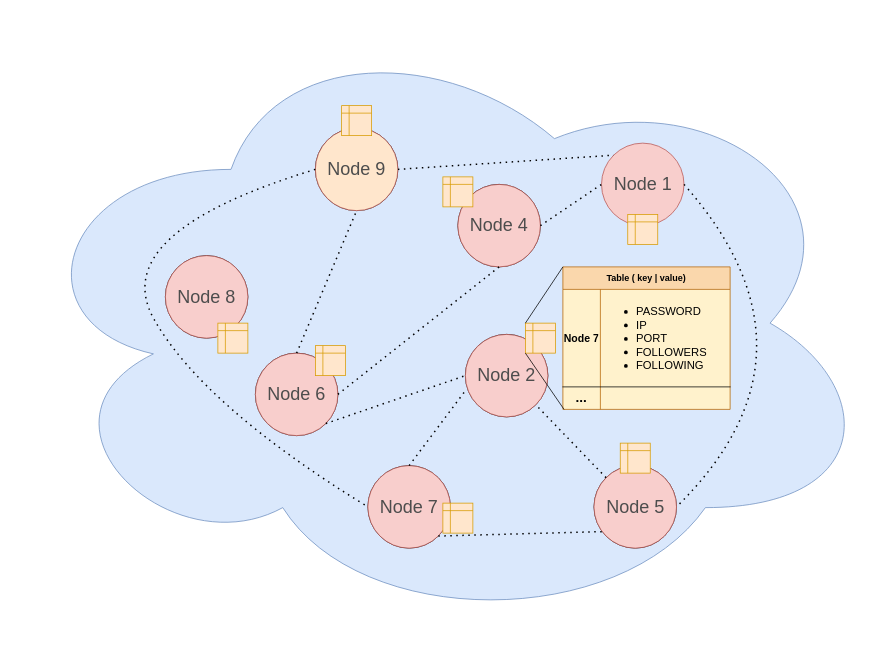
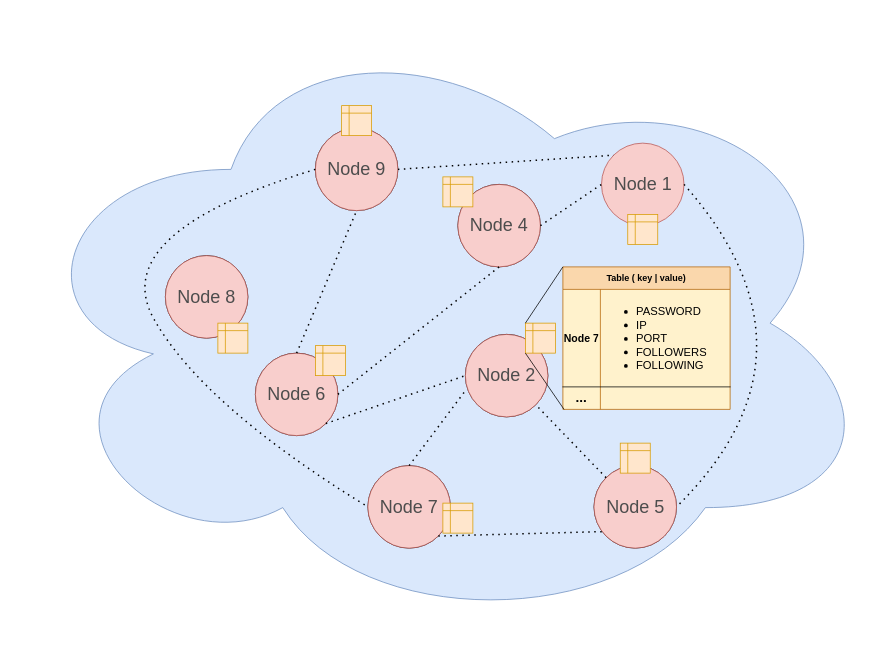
  <mxCell id="0" />
  <mxCell id="1" parent="0" />
  <mxCell id="2" value="" style="group" vertex="1" connectable="0" parent="1"><mxGeometry x="670" y="340" width="353" height="220" as="geometry" /></mxCell>
  <mxCell id="3" value="" style="ellipse;whiteSpace=wrap;html=1;aspect=fixed;" vertex="1" parent="2"><mxGeometry y="90" width="110" height="110" as="geometry" /></mxCell>
  <mxCell id="4" value="&lt;font style=&quot;font-size: 24px&quot; color=&quot;#4d4d4d&quot;&gt;Node 2&lt;/font&gt;" style="ellipse;whiteSpace=wrap;html=1;aspect=fixed;fillColor=#fad7ac;strokeColor=#b46504;" vertex="1" parent="2"><mxGeometry y="90" width="110" height="110" as="geometry" /></mxCell>
  <mxCell id="5" value="Table ( key | value)" style="shape=table;html=1;whiteSpace=wrap;startSize=30;container=1;collapsible=0;childLayout=tableLayout;fixedRows=1;rowLines=0;fontStyle=1;align=center;fillColor=#fad7ac;strokeColor=#b46504;" vertex="1" parent="2"><mxGeometry x="130" width="223" height="190" as="geometry" /></mxCell>
  <mxCell id="6" value="" style="shape=partialRectangle;html=1;whiteSpace=wrap;collapsible=0;dropTarget=0;pointerEvents=0;fillColor=none;top=0;left=0;bottom=1;right=0;points=[[0,0.5],[1,0.5]];portConstraint=eastwest;" vertex="1" parent="5"><mxGeometry y="30" width="223" height="130" as="geometry" /></mxCell>
  <mxCell id="7" value="&lt;b&gt;&lt;font style=&quot;font-size: 14px&quot;&gt;Node 7&lt;/font&gt;&lt;/b&gt;" style="shape=partialRectangle;html=1;whiteSpace=wrap;connectable=0;fillColor=none;top=0;left=0;bottom=0;right=0;overflow=hidden;" vertex="1" parent="6"><mxGeometry width="50" height="130" as="geometry" /></mxCell>
  <mxCell id="8" value="&lt;ul style=&quot;font-size: 15px&quot;&gt;&lt;li&gt;PASSWORD&lt;/li&gt;&lt;li&gt;IP&lt;/li&gt;&lt;li&gt;PORT&lt;/li&gt;&lt;li&gt;FOLLOWERS&lt;/li&gt;&lt;li&gt;FOLLOWING&lt;/li&gt;&lt;/ul&gt;" style="shape=partialRectangle;html=1;whiteSpace=wrap;connectable=0;fillColor=none;top=0;left=0;bottom=0;right=0;align=left;spacingLeft=6;overflow=hidden;" vertex="1" parent="6"><mxGeometry x="50" width="173" height="130" as="geometry" /></mxCell>
  <mxCell id="9" value="" style="shape=partialRectangle;html=1;whiteSpace=wrap;collapsible=0;dropTarget=0;pointerEvents=0;fillColor=none;top=0;left=0;bottom=0;right=0;points=[[0,0.5],[1,0.5]];portConstraint=eastwest;" vertex="1" parent="5"><mxGeometry y="160" width="223" height="30" as="geometry" /></mxCell>
  <mxCell id="10" value="&lt;font style=&quot;font-size: 18px&quot;&gt;&lt;b&gt;...&lt;/b&gt;&lt;/font&gt;" style="shape=partialRectangle;html=1;whiteSpace=wrap;connectable=0;fillColor=none;top=0;left=0;bottom=0;right=0;overflow=hidden;" vertex="1" parent="9"><mxGeometry width="50" height="30" as="geometry" /></mxCell>
  <mxCell id="11" value="" style="shape=partialRectangle;html=1;whiteSpace=wrap;connectable=0;fillColor=none;top=0;left=0;bottom=0;right=0;align=left;spacingLeft=6;overflow=hidden;" vertex="1" parent="9"><mxGeometry x="50" width="173" height="30" as="geometry" /></mxCell>
  <mxCell id="12" value="" style="shape=internalStorage;whiteSpace=wrap;html=1;backgroundOutline=1;dx=10;dy=10;" vertex="1" parent="2"><mxGeometry y="180" width="40" height="40" as="geometry" /></mxCell>
  <mxCell id="13" value="" style="endArrow=none;html=1;entryX=0;entryY=0;entryDx=0;entryDy=0;exitX=0;exitY=0;exitDx=0;exitDy=0;" edge="1" parent="2" source="12" target="5"><mxGeometry width="50" height="50" relative="1" as="geometry"><mxPoint x="40" y="180" as="sourcePoint" /><mxPoint x="-30" y="220" as="targetPoint" /></mxGeometry></mxCell>
  <mxCell id="14" value="" style="endArrow=none;html=1;exitX=0;exitY=1;exitDx=0;exitDy=0;entryX=0.007;entryY=1;entryDx=0;entryDy=0;entryPerimeter=0;" edge="1" parent="2" source="12" target="9"><mxGeometry width="50" height="50" relative="1" as="geometry"><mxPoint x="390" y="360" as="sourcePoint" /><mxPoint x="599" y="300" as="targetPoint" /></mxGeometry></mxCell>
  <mxCell id="15" value="" style="group" vertex="1" connectable="0" parent="1"><mxGeometry x="443.5" y="390" width="130" height="120" as="geometry" /></mxCell>
  <mxCell id="16" value="" style="ellipse;whiteSpace=wrap;html=1;aspect=fixed;" vertex="1" parent="15"><mxGeometry x="20" y="10" width="110" height="110" as="geometry" /></mxCell>
  <mxCell id="17" value="&lt;font style=&quot;font-size: 24px&quot; color=&quot;#4d4d4d&quot;&gt;Node 4&lt;/font&gt;" style="ellipse;whiteSpace=wrap;html=1;aspect=fixed;fillColor=#fad7ac;strokeColor=#b46504;" vertex="1" parent="15"><mxGeometry x="20" y="10" width="110" height="110" as="geometry" /></mxCell>
  <mxCell id="18" value="" style="shape=internalStorage;whiteSpace=wrap;html=1;backgroundOutline=1;dx=10;dy=10;" vertex="1" parent="15"><mxGeometry width="40" height="40" as="geometry" /></mxCell>
  <mxCell id="19" value="" style="group" vertex="1" connectable="0" parent="1"><mxGeometry x="520" y="560" width="110" height="140" as="geometry" /></mxCell>
  <mxCell id="20" value="" style="ellipse;whiteSpace=wrap;html=1;aspect=fixed;" vertex="1" parent="19"><mxGeometry y="30" width="110" height="110" as="geometry" /></mxCell>
  <mxCell id="21" value="&lt;font style=&quot;font-size: 24px&quot; color=&quot;#4d4d4d&quot;&gt;Node 5&lt;/font&gt;" style="ellipse;whiteSpace=wrap;html=1;aspect=fixed;fillColor=#fad7ac;strokeColor=#b46504;" vertex="1" parent="19"><mxGeometry y="30" width="110" height="110" as="geometry" /></mxCell>
  <mxCell id="22" value="" style="shape=internalStorage;whiteSpace=wrap;html=1;backgroundOutline=1;dx=10;dy=10;" vertex="1" parent="19"><mxGeometry x="35" width="40" height="40" as="geometry" /></mxCell>
  <mxCell id="23" value="" style="group" vertex="1" connectable="0" parent="1"><mxGeometry x="290" y="430" width="120" height="120" as="geometry" /></mxCell>
  <mxCell id="24" value="" style="ellipse;whiteSpace=wrap;html=1;aspect=fixed;" vertex="1" parent="23"><mxGeometry y="10" width="110" height="110" as="geometry" /></mxCell>
  <mxCell id="25" value="&lt;font style=&quot;font-size: 24px&quot; color=&quot;#4d4d4d&quot;&gt;Node 6&lt;/font&gt;" style="ellipse;whiteSpace=wrap;html=1;aspect=fixed;fillColor=#fad7ac;strokeColor=#b46504;" vertex="1" parent="23"><mxGeometry y="10" width="110" height="110" as="geometry" /></mxCell>
  <mxCell id="26" value="" style="shape=internalStorage;whiteSpace=wrap;html=1;backgroundOutline=1;dx=10;dy=10;" vertex="1" parent="23"><mxGeometry x="80" width="40" height="40" as="geometry" /></mxCell>
  <mxCell id="27" value="" style="group" vertex="1" connectable="0" parent="1"><mxGeometry x="730" y="620" width="140" height="110" as="geometry" /></mxCell>
  <mxCell id="28" value="" style="ellipse;whiteSpace=wrap;html=1;aspect=fixed;" vertex="1" parent="27"><mxGeometry width="110" height="110" as="geometry" /></mxCell>
  <mxCell id="29" value="&lt;font style=&quot;font-size: 24px&quot; color=&quot;#4d4d4d&quot;&gt;Node 7&lt;/font&gt;" style="ellipse;whiteSpace=wrap;html=1;aspect=fixed;fillColor=#fad7ac;strokeColor=#b46504;" vertex="1" parent="27"><mxGeometry width="110" height="110" as="geometry" /></mxCell>
  <mxCell id="30" value="" style="shape=internalStorage;whiteSpace=wrap;html=1;backgroundOutline=1;dx=10;dy=10;" vertex="1" parent="27"><mxGeometry x="100" y="50" width="40" height="40" as="geometry" /></mxCell>
  <mxCell id="31" value="" style="group" vertex="1" connectable="0" parent="1"><mxGeometry x="360" y="220" width="110" height="130" as="geometry" /></mxCell>
  <mxCell id="32" value="" style="ellipse;whiteSpace=wrap;html=1;aspect=fixed;" vertex="1" parent="31"><mxGeometry width="110" height="110" as="geometry" /></mxCell>
  <mxCell id="33" value="&lt;font style=&quot;font-size: 24px&quot; color=&quot;#4d4d4d&quot;&gt;Node 8&lt;/font&gt;" style="ellipse;whiteSpace=wrap;html=1;aspect=fixed;fillColor=#fad7ac;strokeColor=#b46504;" vertex="1" parent="31"><mxGeometry width="110" height="110" as="geometry" /></mxCell>
  <mxCell id="34" value="" style="shape=internalStorage;whiteSpace=wrap;html=1;backgroundOutline=1;dx=10;dy=10;" vertex="1" parent="31"><mxGeometry x="70" y="90" width="40" height="40" as="geometry" /></mxCell>
  <mxCell id="35" value="" style="group" vertex="1" connectable="0" parent="1"><mxGeometry x="750" y="220" width="110" height="135" as="geometry" /></mxCell>
  <mxCell id="36" value="&lt;font style=&quot;font-size: 24px&quot; color=&quot;#4d4d4d&quot;&gt;Node 1&lt;/font&gt;" style="ellipse;whiteSpace=wrap;html=1;aspect=fixed;fillColor=#fad7ac;strokeColor=#b46504;" vertex="1" parent="35"><mxGeometry width="110" height="110" as="geometry" /></mxCell>
  <mxCell id="37" value="" style="shape=internalStorage;whiteSpace=wrap;html=1;backgroundOutline=1;dx=10;dy=10;" vertex="1" parent="35"><mxGeometry x="35" y="95" width="40" height="40" as="geometry" /></mxCell>
  <mxCell id="38" value="" style="ellipse;shape=cloud;whiteSpace=wrap;html=1;strokeWidth=1;fillColor=#dae8fc;strokeColor=#6c8ebf;" vertex="1" parent="1"><mxGeometry x="20" y="20" width="1150" height="820" as="geometry" /></mxCell>
  <mxCell id="39" value="" style="group;" vertex="1" connectable="0" parent="1"><mxGeometry x="620" y="355" width="353" height="220" as="geometry" /></mxCell>
  <mxCell id="40" value="" style="ellipse;whiteSpace=wrap;html=1;aspect=fixed;" vertex="1" parent="39"><mxGeometry y="90" width="110" height="110" as="geometry" /></mxCell>
  <mxCell id="41" value="&lt;font style=&quot;font-size: 24px&quot; color=&quot;#4d4d4d&quot;&gt;Node 2&lt;/font&gt;" style="ellipse;whiteSpace=wrap;html=1;aspect=fixed;fillColor=#f8cecc;strokeColor=#b85450;" vertex="1" parent="39"><mxGeometry y="90" width="110" height="110" as="geometry" /></mxCell>
  <mxCell id="42" value="Table ( key | value)" style="shape=table;html=1;whiteSpace=wrap;startSize=30;container=1;collapsible=0;childLayout=tableLayout;fixedRows=1;rowLines=0;fontStyle=1;align=center;fillColor=#fad7ac;strokeColor=#b46504;swimlaneFillColor=#FFF2CC;" vertex="1" parent="39"><mxGeometry x="130" width="223" height="190" as="geometry" /></mxCell>
  <mxCell id="43" value="" style="shape=partialRectangle;html=1;whiteSpace=wrap;collapsible=0;dropTarget=0;pointerEvents=0;fillColor=none;top=0;left=0;bottom=1;right=0;points=[[0,0.5],[1,0.5]];portConstraint=eastwest;" vertex="1" parent="42"><mxGeometry y="30" width="223" height="130" as="geometry" /></mxCell>
  <mxCell id="44" value="&lt;b&gt;&lt;font style=&quot;font-size: 14px&quot;&gt;Node 7&lt;/font&gt;&lt;/b&gt;" style="shape=partialRectangle;html=1;whiteSpace=wrap;connectable=0;fillColor=none;top=0;left=0;bottom=0;right=0;overflow=hidden;" vertex="1" parent="43"><mxGeometry width="50" height="130" as="geometry" /></mxCell>
  <mxCell id="45" value="&lt;ul style=&quot;font-size: 15px&quot;&gt;&lt;li&gt;PASSWORD&lt;/li&gt;&lt;li&gt;IP&lt;/li&gt;&lt;li&gt;PORT&lt;/li&gt;&lt;li&gt;FOLLOWERS&lt;/li&gt;&lt;li&gt;FOLLOWING&lt;/li&gt;&lt;/ul&gt;" style="shape=partialRectangle;html=1;whiteSpace=wrap;connectable=0;fillColor=none;top=0;left=0;bottom=0;right=0;align=left;spacingLeft=6;overflow=hidden;" vertex="1" parent="43"><mxGeometry x="50" width="173" height="130" as="geometry" /></mxCell>
  <mxCell id="46" value="" style="shape=partialRectangle;html=1;whiteSpace=wrap;collapsible=0;dropTarget=0;pointerEvents=0;fillColor=none;top=0;left=0;bottom=0;right=0;points=[[0,0.5],[1,0.5]];portConstraint=eastwest;" vertex="1" parent="42"><mxGeometry y="160" width="223" height="30" as="geometry" /></mxCell>
  <mxCell id="47" value="&lt;font style=&quot;font-size: 18px&quot;&gt;&lt;b&gt;...&lt;/b&gt;&lt;/font&gt;" style="shape=partialRectangle;html=1;whiteSpace=wrap;connectable=0;fillColor=none;top=0;left=0;bottom=0;right=0;overflow=hidden;" vertex="1" parent="46"><mxGeometry width="50" height="30" as="geometry" /></mxCell>
  <mxCell id="48" value="" style="shape=partialRectangle;html=1;whiteSpace=wrap;connectable=0;fillColor=none;top=0;left=0;bottom=0;right=0;align=left;spacingLeft=6;overflow=hidden;" vertex="1" parent="46"><mxGeometry x="50" width="173" height="30" as="geometry" /></mxCell>
  <mxCell id="49" value="" style="shape=internalStorage;whiteSpace=wrap;html=1;backgroundOutline=1;dx=10;dy=10;fillColor=#ffe6cc;strokeColor=#d79b00;" vertex="1" parent="39"><mxGeometry x="80" y="75" width="40" height="40" as="geometry" /></mxCell>
  <mxCell id="50" value="" style="endArrow=none;html=1;entryX=0;entryY=0;entryDx=0;entryDy=0;exitX=0;exitY=0;exitDx=0;exitDy=0;" edge="1" parent="39" source="49" target="42"><mxGeometry width="50" height="50" relative="1" as="geometry"><mxPoint x="40" y="180" as="sourcePoint" /><mxPoint x="-30" y="220" as="targetPoint" /></mxGeometry></mxCell>
  <mxCell id="51" value="" style="endArrow=none;html=1;exitX=0;exitY=1;exitDx=0;exitDy=0;entryX=0.007;entryY=1;entryDx=0;entryDy=0;entryPerimeter=0;" edge="1" parent="39" source="49" target="46"><mxGeometry width="50" height="50" relative="1" as="geometry"><mxPoint x="390" y="360" as="sourcePoint" /><mxPoint x="599" y="300" as="targetPoint" /></mxGeometry></mxCell>
  <mxCell id="52" value="" style="group" vertex="1" connectable="0" parent="1"><mxGeometry x="590" y="235" width="130" height="120" as="geometry" /></mxCell>
  <mxCell id="53" value="" style="ellipse;whiteSpace=wrap;html=1;aspect=fixed;" vertex="1" parent="52"><mxGeometry x="20" y="10" width="110" height="110" as="geometry" /></mxCell>
  <mxCell id="54" value="&lt;font style=&quot;font-size: 24px&quot; color=&quot;#4d4d4d&quot;&gt;Node 4&lt;/font&gt;" style="ellipse;whiteSpace=wrap;html=1;aspect=fixed;fillColor=#f8cecc;strokeColor=#b85450;" vertex="1" parent="52"><mxGeometry x="20" y="10" width="110" height="110" as="geometry" /></mxCell>
  <mxCell id="55" value="" style="shape=internalStorage;whiteSpace=wrap;html=1;backgroundOutline=1;dx=10;dy=10;fillColor=#ffe6cc;strokeColor=#d79b00;" vertex="1" parent="52"><mxGeometry width="40" height="40" as="geometry" /></mxCell>
  <mxCell id="56" value="" style="group" vertex="1" connectable="0" parent="1"><mxGeometry x="791.5" y="590" width="110" height="140" as="geometry" /></mxCell>
  <mxCell id="57" value="" style="ellipse;whiteSpace=wrap;html=1;aspect=fixed;" vertex="1" parent="56"><mxGeometry y="30" width="110" height="110" as="geometry" /></mxCell>
  <mxCell id="58" value="&lt;font style=&quot;font-size: 24px&quot; color=&quot;#4d4d4d&quot;&gt;Node 5&lt;/font&gt;" style="ellipse;whiteSpace=wrap;html=1;aspect=fixed;fillColor=#f8cecc;strokeColor=#b85450;" vertex="1" parent="56"><mxGeometry y="30" width="110" height="110" as="geometry" /></mxCell>
  <mxCell id="59" value="" style="shape=internalStorage;whiteSpace=wrap;html=1;backgroundOutline=1;dx=10;dy=10;fillColor=#ffe6cc;strokeColor=#d79b00;" vertex="1" parent="56"><mxGeometry x="35" width="40" height="40" as="geometry" /></mxCell>
  <mxCell id="60" value="" style="group" vertex="1" connectable="0" parent="1"><mxGeometry x="340" y="460" width="120" height="120" as="geometry" /></mxCell>
  <mxCell id="61" value="" style="ellipse;whiteSpace=wrap;html=1;aspect=fixed;" vertex="1" parent="60"><mxGeometry y="10" width="110" height="110" as="geometry" /></mxCell>
  <mxCell id="62" value="&lt;font style=&quot;font-size: 24px&quot; color=&quot;#4d4d4d&quot;&gt;Node 6&lt;/font&gt;" style="ellipse;whiteSpace=wrap;html=1;aspect=fixed;fillColor=#f8cecc;strokeColor=#b85450;" vertex="1" parent="60"><mxGeometry y="10" width="110" height="110" as="geometry" /></mxCell>
  <mxCell id="63" value="" style="shape=internalStorage;whiteSpace=wrap;html=1;backgroundOutline=1;dx=10;dy=10;fillColor=#ffe6cc;strokeColor=#d79b00;" vertex="1" parent="60"><mxGeometry x="80" width="40" height="40" as="geometry" /></mxCell>
  <mxCell id="64" value="" style="group" vertex="1" connectable="0" parent="1"><mxGeometry x="490" y="620" width="140" height="110" as="geometry" /></mxCell>
  <mxCell id="65" value="" style="ellipse;whiteSpace=wrap;html=1;aspect=fixed;" vertex="1" parent="64"><mxGeometry width="110" height="110" as="geometry" /></mxCell>
  <mxCell id="66" value="&lt;font style=&quot;font-size: 24px&quot; color=&quot;#4d4d4d&quot;&gt;Node 7&lt;/font&gt;" style="ellipse;whiteSpace=wrap;html=1;aspect=fixed;fillColor=#f8cecc;strokeColor=#b85450;" vertex="1" parent="64"><mxGeometry width="110" height="110" as="geometry" /></mxCell>
  <mxCell id="67" value="" style="shape=internalStorage;whiteSpace=wrap;html=1;backgroundOutline=1;dx=10;dy=10;fillColor=#ffe6cc;strokeColor=#d79b00;" vertex="1" parent="64"><mxGeometry x="100" y="50" width="40" height="40" as="geometry" /></mxCell>
  <mxCell id="68" value="" style="group" vertex="1" connectable="0" parent="1"><mxGeometry x="220" y="340" width="110" height="130" as="geometry" /></mxCell>
  <mxCell id="69" value="" style="ellipse;whiteSpace=wrap;html=1;aspect=fixed;" vertex="1" parent="68"><mxGeometry width="110" height="110" as="geometry" /></mxCell>
  <mxCell id="70" value="&lt;font style=&quot;font-size: 24px&quot; color=&quot;#4d4d4d&quot;&gt;Node 8&lt;/font&gt;" style="ellipse;whiteSpace=wrap;html=1;aspect=fixed;fillColor=#f8cecc;strokeColor=#b85450;" vertex="1" parent="68"><mxGeometry width="110" height="110" as="geometry" /></mxCell>
  <mxCell id="71" value="" style="shape=internalStorage;whiteSpace=wrap;html=1;backgroundOutline=1;dx=10;dy=10;fillColor=#ffe6cc;strokeColor=#d79b00;" vertex="1" parent="68"><mxGeometry x="70" y="90" width="40" height="40" as="geometry" /></mxCell>
  <mxCell id="72" value="" style="group" vertex="1" connectable="0" parent="1"><mxGeometry x="801.5" y="190" width="110" height="135" as="geometry" /></mxCell>
  <mxCell id="73" value="&lt;font style=&quot;font-size: 24px&quot; color=&quot;#4d4d4d&quot;&gt;Node 1&lt;/font&gt;" style="ellipse;whiteSpace=wrap;html=1;aspect=fixed;fillColor=#f8cecc;strokeColor=#b85450;" vertex="1" parent="72"><mxGeometry width="110" height="110" as="geometry" /></mxCell>
  <mxCell id="74" value="" style="shape=internalStorage;whiteSpace=wrap;html=1;backgroundOutline=1;dx=10;dy=10;fillColor=#ffe6cc;strokeColor=#d79b00;" vertex="1" parent="72"><mxGeometry x="35" y="95" width="40" height="40" as="geometry" /></mxCell>
  <mxCell id="75" value="" style="group" vertex="1" connectable="0" parent="1"><mxGeometry x="420" y="140" width="110" height="140" as="geometry" /></mxCell>
  <mxCell id="76" value="" style="ellipse;whiteSpace=wrap;html=1;aspect=fixed;" vertex="1" parent="75"><mxGeometry y="30" width="110" height="110" as="geometry" /></mxCell>
- <mxCell id="77" value="&lt;font style=&quot;font-size: 24px&quot; color=&quot;#4d4d4d&quot;&gt;Node 9&lt;/font&gt;" style="ellipse;whiteSpace=wrap;html=1;aspect=fixed;fillColor=#ffe6cc;strokeColor=#b85450;" vertex="1" parent="75"><mxGeometry y="30" width="110" height="110" as="geometry" /></mxCell>
+ <mxCell id="77" value="&lt;font style=&quot;font-size: 24px&quot; color=&quot;#4d4d4d&quot;&gt;Node 9&lt;/font&gt;" style="ellipse;whiteSpace=wrap;html=1;aspect=fixed;fillColor=#f8cecc;strokeColor=#b85450;" vertex="1" parent="75"><mxGeometry y="30" width="110" height="110" as="geometry" /></mxCell>
  <mxCell id="78" value="" style="shape=internalStorage;whiteSpace=wrap;html=1;backgroundOutline=1;dx=10;dy=10;fillColor=#ffe6cc;strokeColor=#d79b00;" vertex="1" parent="75"><mxGeometry x="35" width="40" height="40" as="geometry" /></mxCell>
  <mxCell id="79" value="" style="endArrow=none;dashed=1;html=1;dashPattern=1 3;strokeWidth=2;entryX=0.5;entryY=1;entryDx=0;entryDy=0;exitX=0.5;exitY=0;exitDx=0;exitDy=0;" edge="1" parent="1" source="62" target="77"><mxGeometry width="50" height="50" relative="1" as="geometry"><mxPoint x="500" y="470" as="sourcePoint" /><mxPoint x="550" y="420" as="targetPoint" /></mxGeometry></mxCell>
  <mxCell id="80" value="" style="endArrow=none;dashed=1;html=1;dashPattern=1 3;strokeWidth=2;entryX=0.5;entryY=1;entryDx=0;entryDy=0;exitX=1;exitY=0.5;exitDx=0;exitDy=0;" edge="1" parent="1" source="62" target="54"><mxGeometry width="50" height="50" relative="1" as="geometry"><mxPoint x="405" y="480" as="sourcePoint" /><mxPoint x="485" y="290" as="targetPoint" /></mxGeometry></mxCell>
  <mxCell id="81" value="" style="endArrow=none;dashed=1;html=1;dashPattern=1 3;strokeWidth=2;entryX=0;entryY=0.5;entryDx=0;entryDy=0;exitX=1;exitY=1;exitDx=0;exitDy=0;" edge="1" parent="1" source="62" target="41"><mxGeometry width="50" height="50" relative="1" as="geometry"><mxPoint x="460" y="535" as="sourcePoint" /><mxPoint x="675" y="365" as="targetPoint" /></mxGeometry></mxCell>
  <mxCell id="82" value="" style="endArrow=none;dashed=1;html=1;dashPattern=1 3;strokeWidth=2;exitX=0.5;exitY=0;exitDx=0;exitDy=0;" edge="1" parent="1" source="66"><mxGeometry width="50" height="50" relative="1" as="geometry"><mxPoint x="443.891" y="573.891" as="sourcePoint" /><mxPoint x="620" y="520" as="targetPoint" /></mxGeometry></mxCell>
  <mxCell id="83" value="" style="endArrow=none;dashed=1;html=1;dashPattern=1 3;strokeWidth=2;exitX=0;exitY=0;exitDx=0;exitDy=0;entryX=1;entryY=1;entryDx=0;entryDy=0;" edge="1" parent="1" source="58" target="41"><mxGeometry width="50" height="50" relative="1" as="geometry"><mxPoint x="555" y="630" as="sourcePoint" /><mxPoint x="630" y="530" as="targetPoint" /></mxGeometry></mxCell>
  <mxCell id="84" value="" style="endArrow=none;dashed=1;html=1;dashPattern=1 3;strokeWidth=2;entryX=0;entryY=0.5;entryDx=0;entryDy=0;exitX=1;exitY=0.5;exitDx=0;exitDy=0;" edge="1" parent="1" source="54" target="73"><mxGeometry width="50" height="50" relative="1" as="geometry"><mxPoint x="460" y="535" as="sourcePoint" /><mxPoint x="675" y="365" as="targetPoint" /></mxGeometry></mxCell>
  <mxCell id="85" value="" style="endArrow=none;dashed=1;html=1;dashPattern=1 3;strokeWidth=2;entryX=0;entryY=0;entryDx=0;entryDy=0;exitX=1;exitY=0.5;exitDx=0;exitDy=0;" edge="1" parent="1" source="77" target="73"><mxGeometry width="50" height="50" relative="1" as="geometry"><mxPoint x="713.891" y="271.109" as="sourcePoint" /><mxPoint x="811.5" y="255" as="targetPoint" /></mxGeometry></mxCell>
  <mxCell id="86" value="" style="endArrow=none;dashed=1;html=1;dashPattern=1 3;strokeWidth=2;exitX=1;exitY=1;exitDx=0;exitDy=0;entryX=0.095;entryY=0.8;entryDx=0;entryDy=0;entryPerimeter=0;" edge="1" parent="1" source="66" target="58"><mxGeometry width="50" height="50" relative="1" as="geometry"><mxPoint x="817.609" y="646.109" as="sourcePoint" /><mxPoint x="723.891" y="548.891" as="targetPoint" /></mxGeometry></mxCell>
  <mxCell id="87" value="" style="endArrow=none;dashed=1;html=1;dashPattern=1 3;strokeWidth=2;entryX=0;entryY=0.5;entryDx=0;entryDy=0;exitX=0;exitY=0.5;exitDx=0;exitDy=0;curved=1;" edge="1" parent="1" source="77" target="66"><mxGeometry width="50" height="50" relative="1" as="geometry"><mxPoint x="540" y="235" as="sourcePoint" /><mxPoint x="827.609" y="216.109" as="targetPoint" /><Array as="points"><mxPoint x="140" y="310" /><mxPoint x="270" y="540" /></Array></mxGeometry></mxCell>
  <mxCell id="88" value="" style="endArrow=none;dashed=1;html=1;dashPattern=1 3;strokeWidth=2;entryX=1;entryY=0.5;entryDx=0;entryDy=0;exitX=1;exitY=0.5;exitDx=0;exitDy=0;curved=1;" edge="1" parent="1" source="73" target="58"><mxGeometry width="50" height="50" relative="1" as="geometry"><mxPoint x="540" y="235" as="sourcePoint" /><mxPoint x="827.609" y="216.109" as="targetPoint" /><Array as="points"><mxPoint x="1110" y="470" /></Array></mxGeometry></mxCell>
